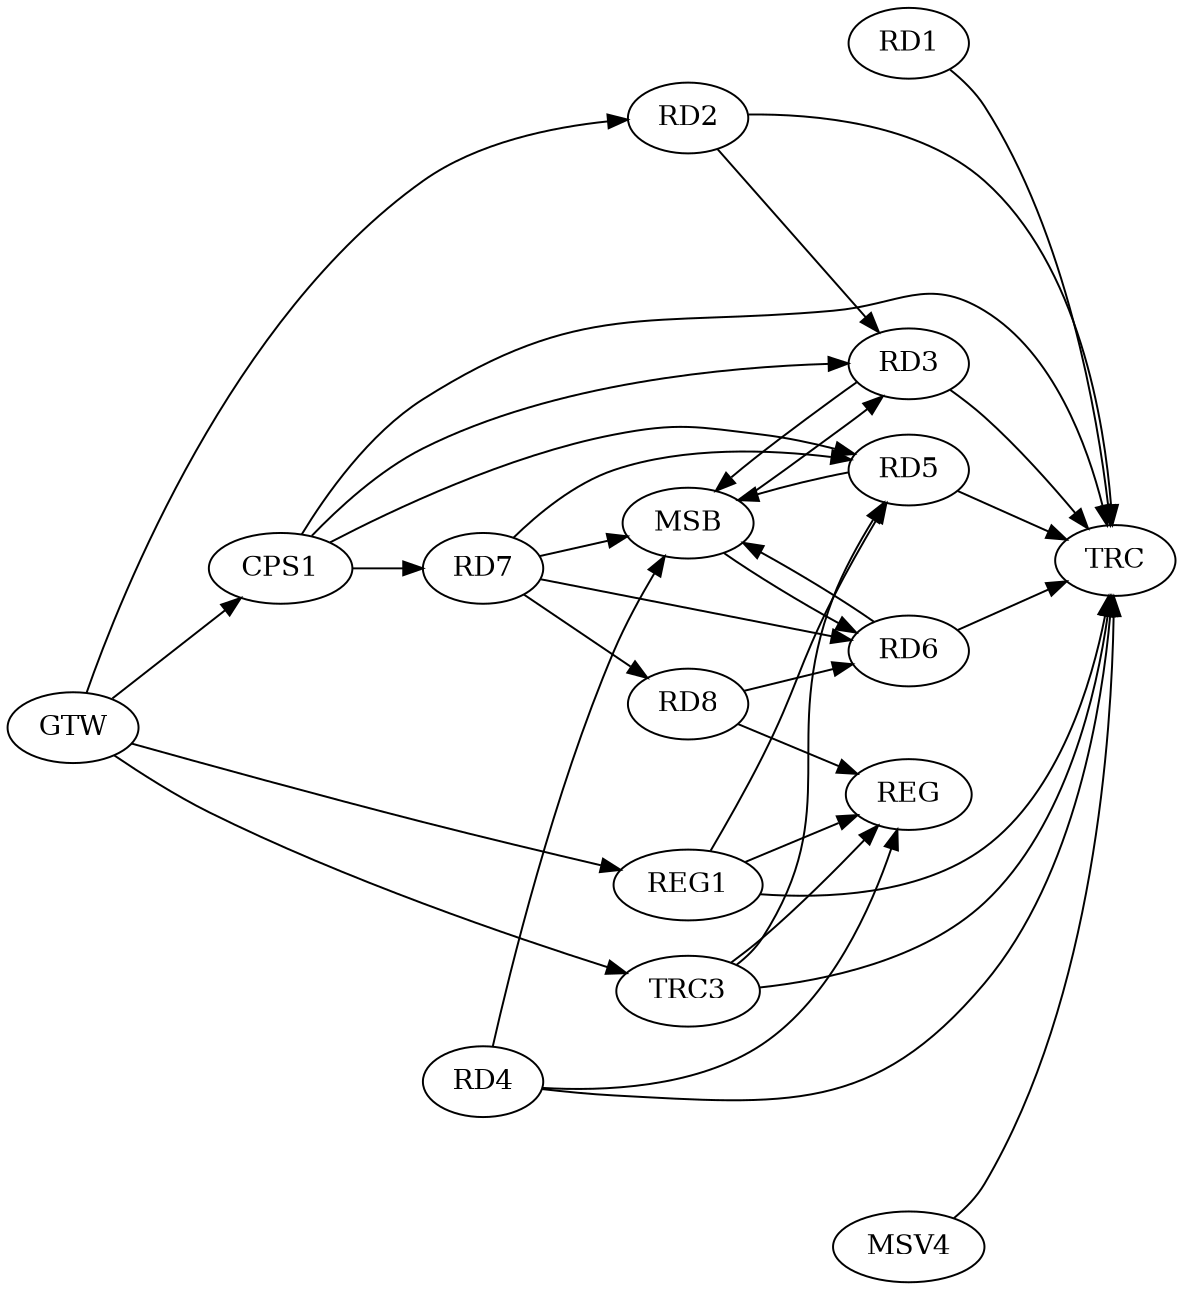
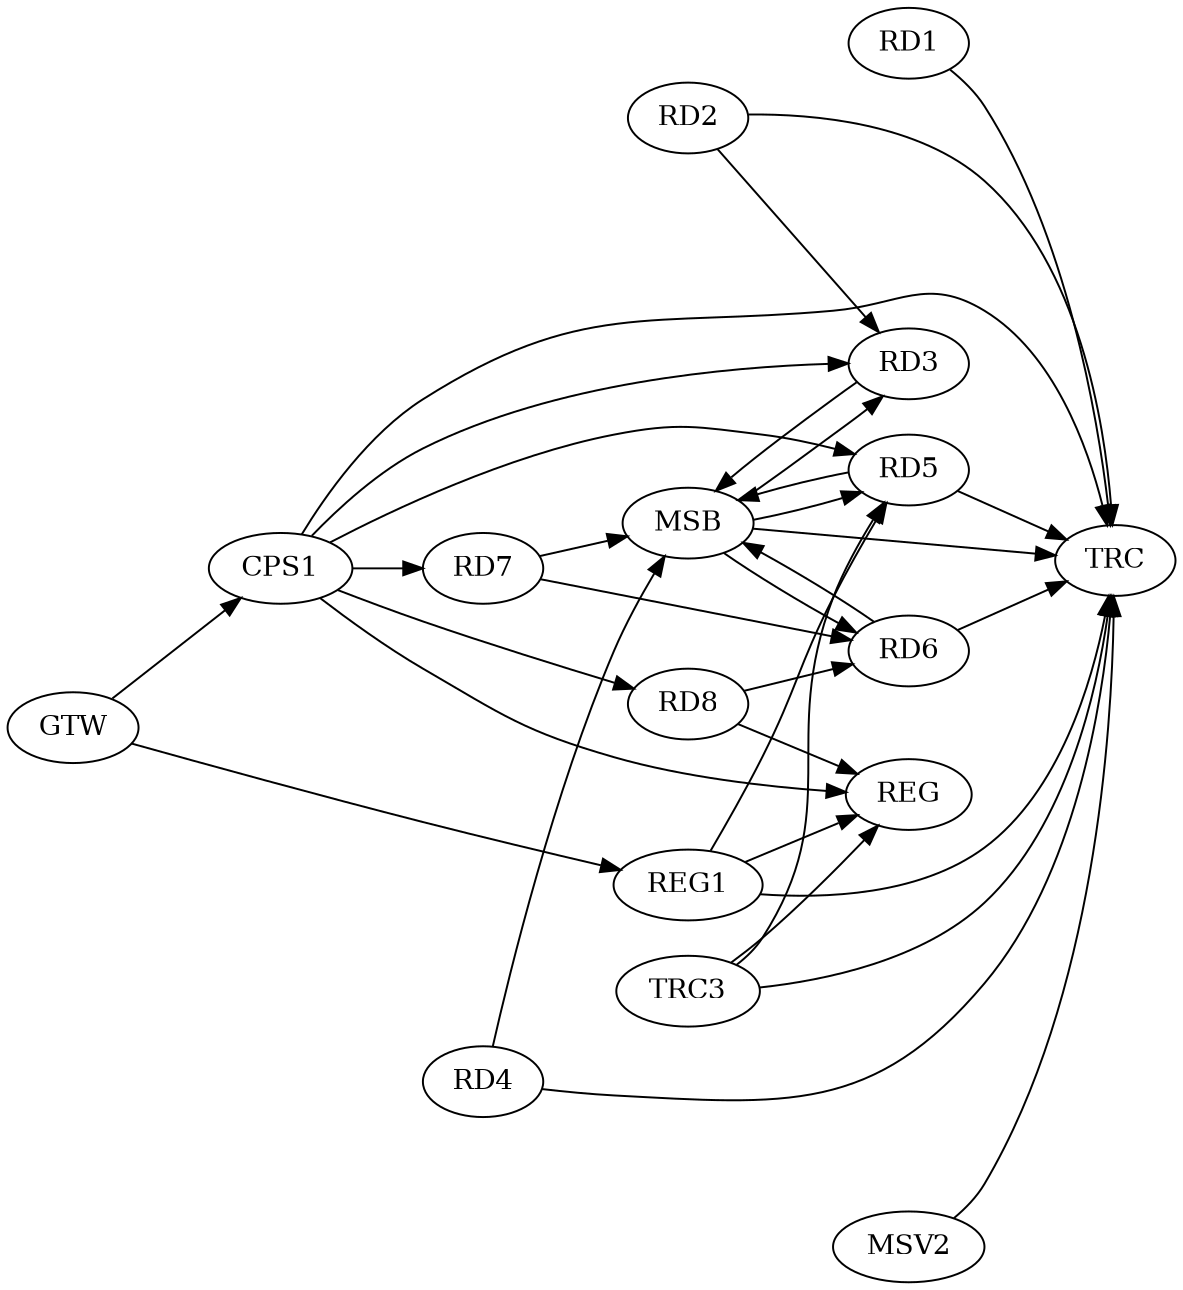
  strict digraph {
    rankdir=LR
    n1 [label=RD1]
    n2 [label=TRC]
    n3 [label=MSB]
    n4 [label=RD3]
    n5 [label=RD5]
    n6 [label=RD6]
    n7 [label=RD2]
    n8 [label=RD4]
    n9 [label=RD7]
    n10 [label=RD8]
    n11 [label=REG]
    n12 [label=CPS1]
    n13 [label=GTW]
    n14 [label=REG1]
    n15 [label=TRC3]
-   n16 [label=MSV4]
+   n16 [label=MSV2]
    n1 -> n2
    n3 -> n4
-   n9 -> n5
+   n3 -> n5
    n3 -> n6
-   n4 -> n2
+   n3 -> n2
    n4 -> n3
    n5 -> n2
    n5 -> n3
    n6 -> n2
    n6 -> n3
    n7 -> n2
    n7 -> n4
    n8 -> n2
    n8 -> n3
    n9 -> n3
    n9 -> n6
    n10 -> n6
    n10 -> n11
    n12 -> n2
    n12 -> n4
    n12 -> n5
    n12 -> n9
-   n9 -> n10
-   n8 -> n11
-   n13 -> n7
+   n12 -> n10
+   n12 -> n11
    n13 -> n12
    n13 -> n14
-   n13 -> n15
    n14 -> n2
    n14 -> n5
    n14 -> n11
    n15 -> n2
    n15 -> n5
    n15 -> n11
    n16 -> n2
  }
